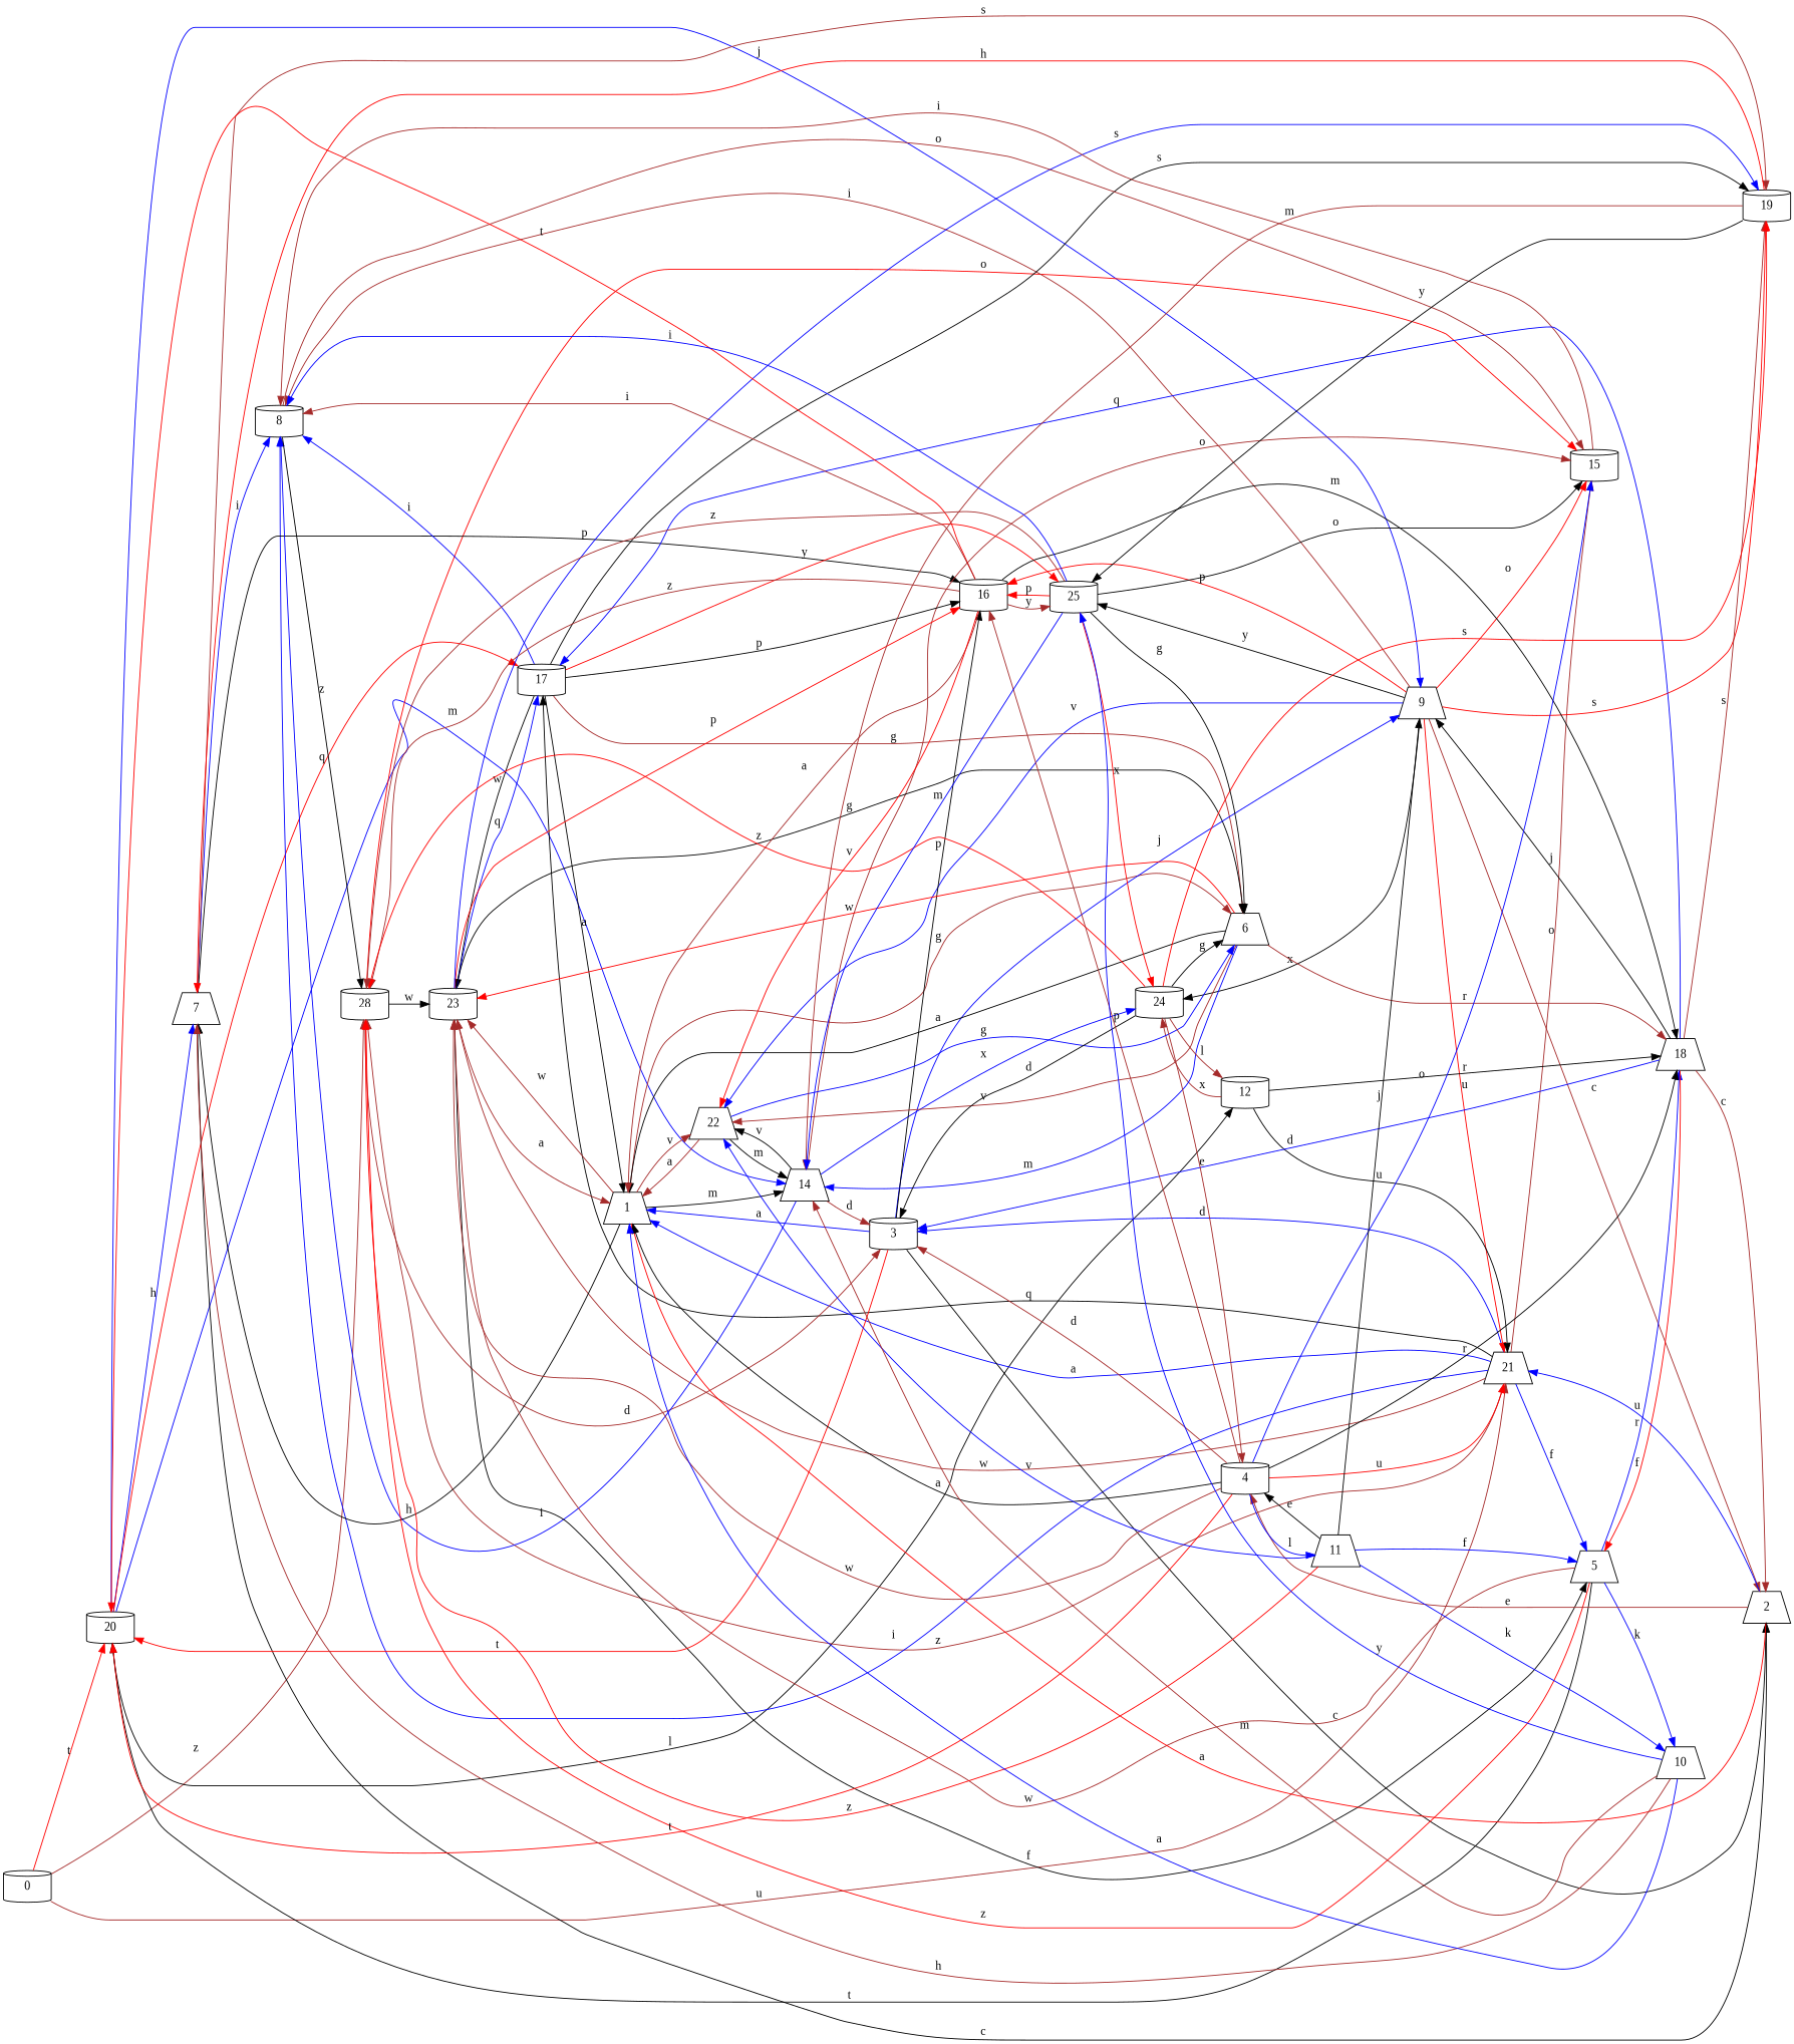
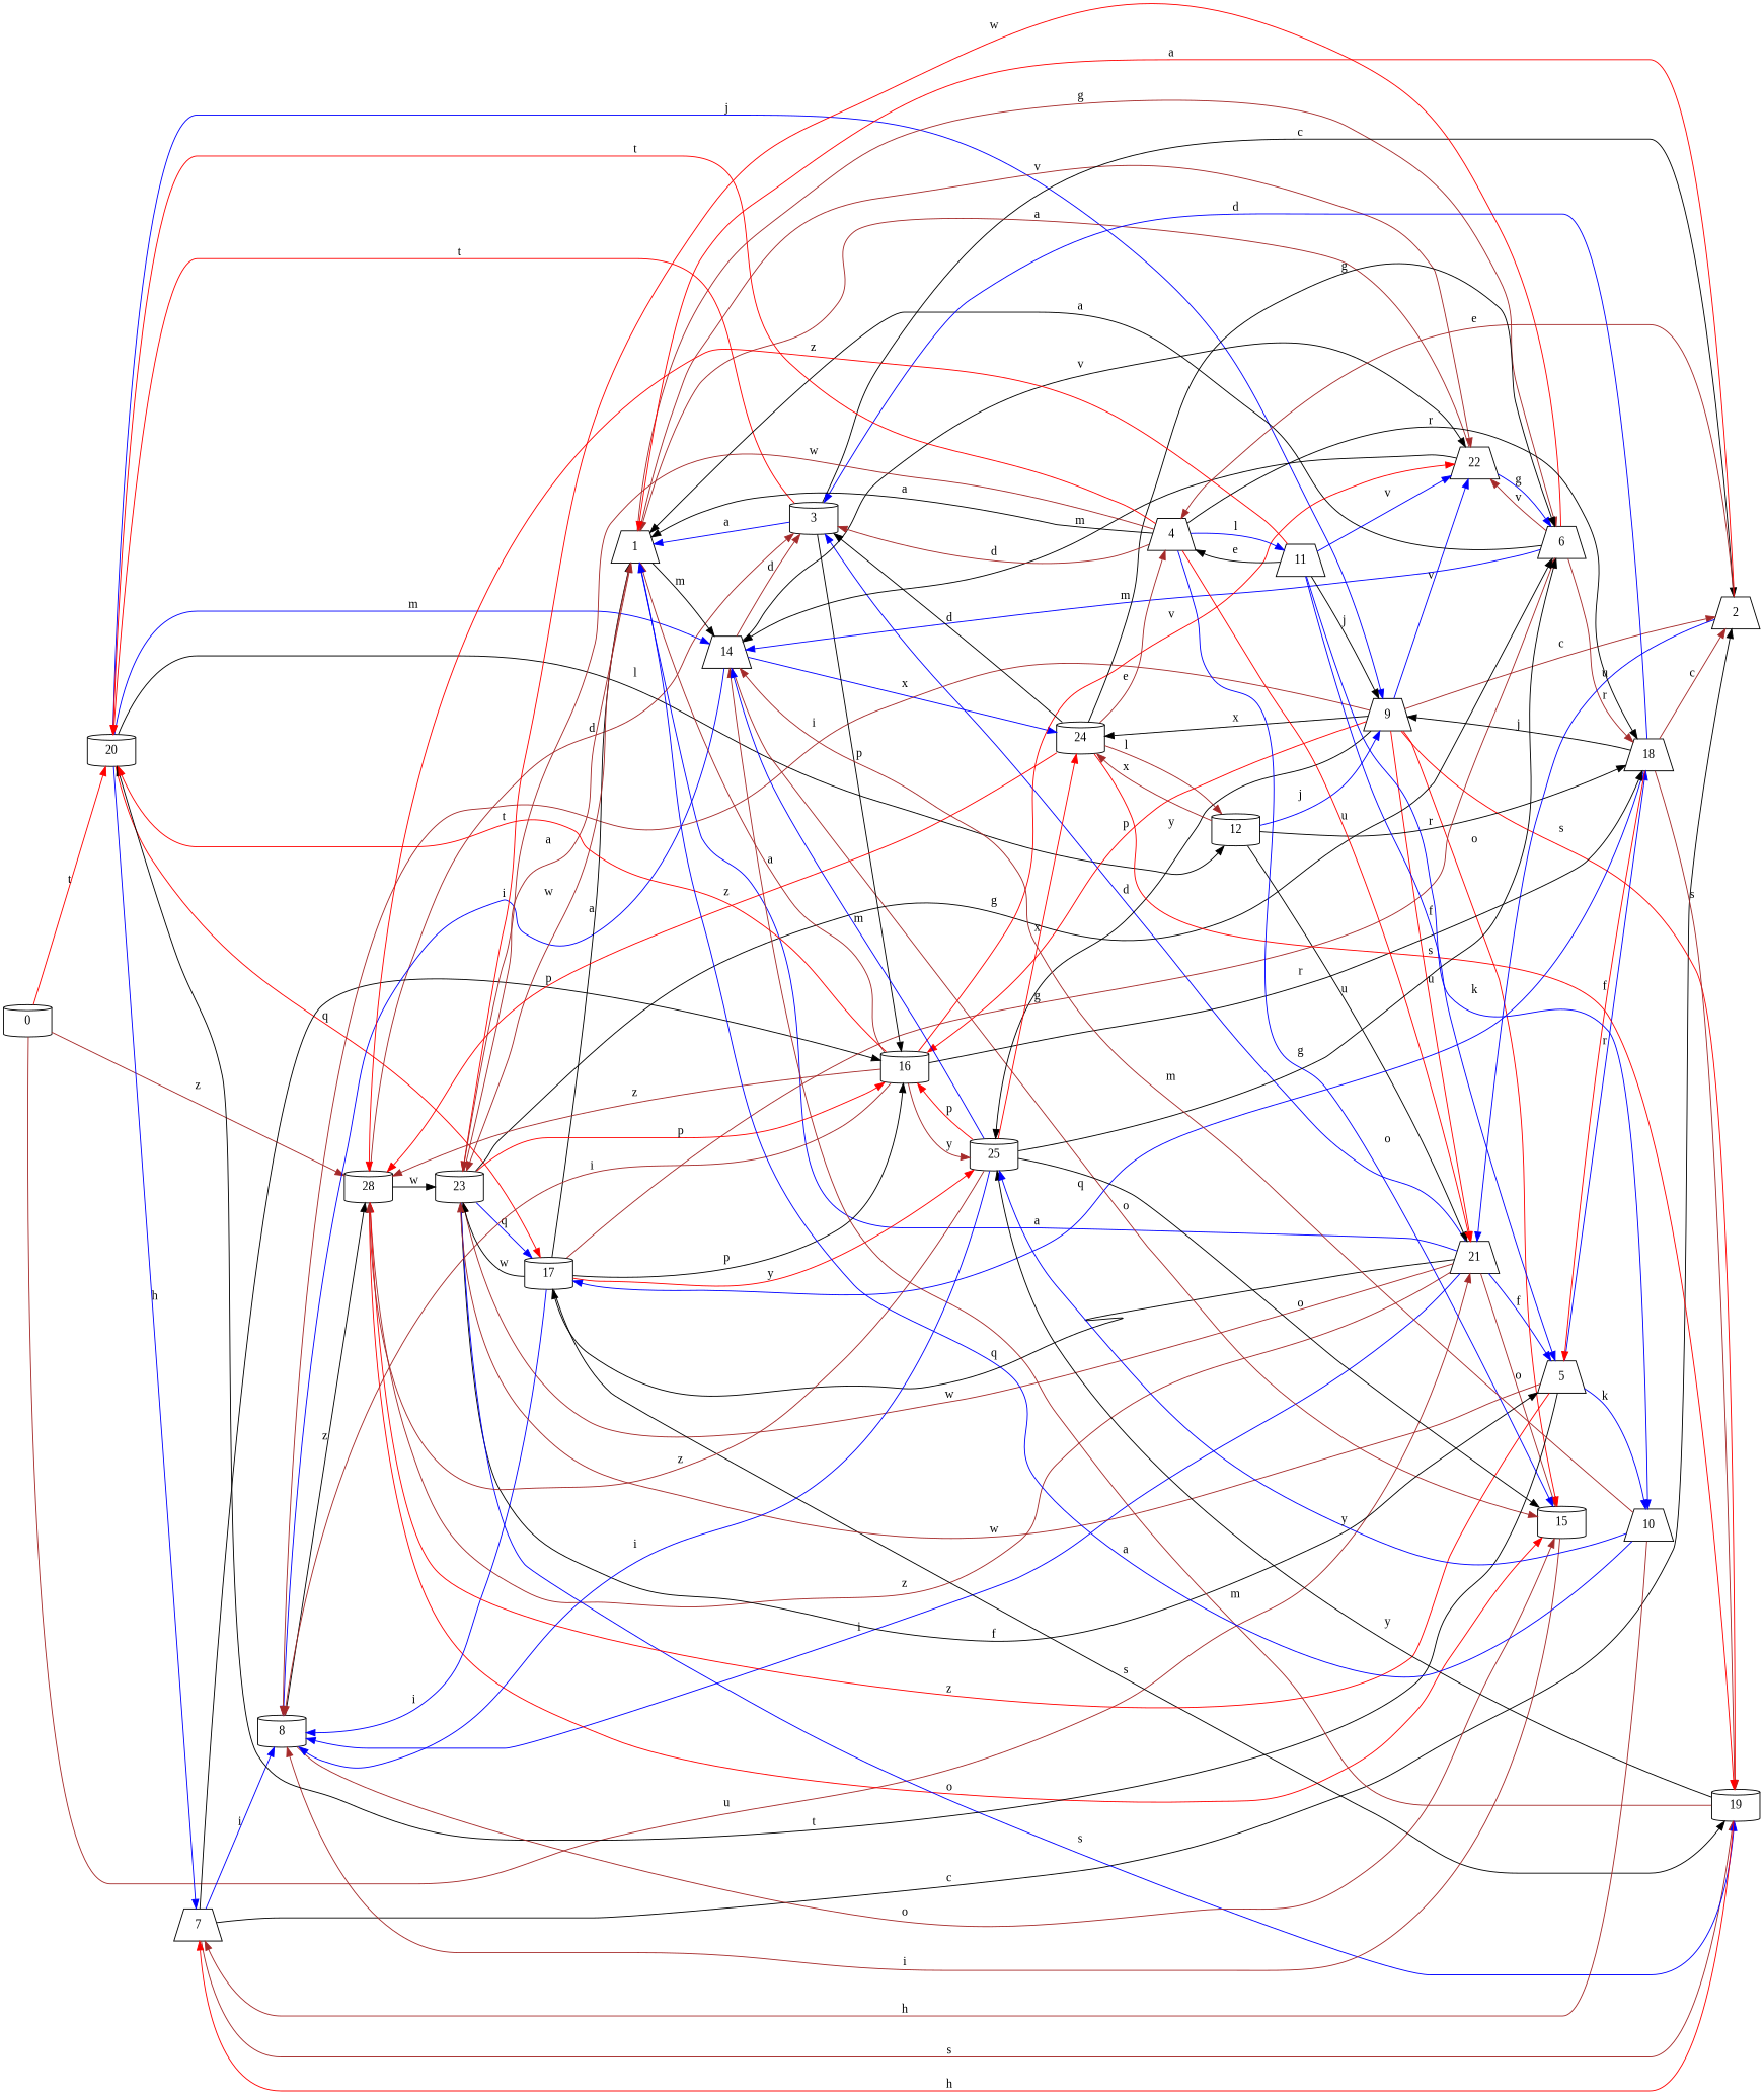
  strict digraph {
    fontname="Liberation Serif"
    rankdir=LR
    node [fontname="Liberation Serif" shape=cylinder]
    edge [color=brown fontname="Liberation Serif"]
    0
    20
    21 [shape=trapezium]
    28
    7 [shape=trapezium]
    14 [shape=trapezium]
    9 [shape=trapezium]
    12
    17
    1 [shape=trapezium]
    23
    3
    15
    5 [shape=trapezium]
    8
    6 [shape=trapezium]
    22 [shape=trapezium]
    18 [shape=trapezium]
    2 [shape=trapezium]
    16
    19
    24
-   4
+   4 [shape=trapezium]
    11 [shape=trapezium]
    25
    10 [shape=trapezium]
    0 -> 20 [color=red label=t]
    0 -> 21 [label=u]
    0 -> 28 [label=z]
    20 -> 7 [color=blue label=h]
    20 -> 14 [color=blue label=m]
    20 -> 9 [color=blue label=j]
    20 -> 12 [color=black label=l]
    20 -> 17 [color=red label=q]
    21 -> 28 [label=z]
    21 -> 17 [color=black label=q]
    21 -> 1 [color=blue label=a]
    21 -> 23 [label=w]
    21 -> 3 [color=blue label=d]
    21 -> 15 [label=o]
    21 -> 5 [color=blue label=f]
    21 -> 8 [color=blue label=i]
    28 -> 23 [color=black label=w]
    28 -> 3 [label=d]
    28 -> 15 [color=red label=o]
    7 -> 8 [color=blue label=i]
    7 -> 2 [color=black label=c]
    7 -> 16 [color=black label=p]
    7 -> 19 [label=s]
    14 -> 3 [label=d]
    14 -> 15 [label=o]
    14 -> 8 [color=blue label=i]
    14 -> 22 [color=black label=v]
    14 -> 24 [color=blue label=x]
    9 -> 21 [color=red label=u]
    9 -> 15 [color=red label=o]
    9 -> 8 [label=i]
    9 -> 22 [color=blue label=v]
    9 -> 2 [label=c]
    9 -> 16 [color=red label=p]
    9 -> 19 [color=red label=s]
    9 -> 24 [color=black label=x]
    9 -> 25 [color=black label=y]
    12 -> 21 [color=black label=u]
    12 -> 18 [color=black label=r]
    12 -> 24 [label=x]
    17 -> 1 [color=black label=a]
    17 -> 23 [color=black label=w]
    17 -> 8 [color=blue label=i]
    17 -> 6 [label=g]
    17 -> 16 [color=black label=p]
    17 -> 19 [color=black label=s]
    17 -> 25 [color=red label=y]
-   1 -> 7 [color=black label=h]
    1 -> 14 [color=black label=m]
    1 -> 23 [label=w]
    1 -> 6 [label=g]
    1 -> 22 [label=v]
    23 -> 17 [color=blue label=q]
    23 -> 1 [label=a]
    23 -> 5 [color=black label=f]
    23 -> 6 [color=black label=g]
    23 -> 16 [color=red label=p]
    23 -> 19 [color=blue label=s]
    3 -> 20 [color=red label=t]
-   3 -> 9 [color=blue label=j]
+   12 -> 9 [color=blue label=j]
    3 -> 1 [color=blue label=a]
    3 -> 2 [color=black label=c]
    3 -> 16 [color=black label=p]
    15 -> 8 [label=i]
    5 -> 20 [color=black label=t]
    5 -> 28 [color=red label=z]
    5 -> 23 [label=w]
    5 -> 18 [color=blue label=r]
    5 -> 10 [color=blue label=k]
    8 -> 28 [color=black label=z]
    8 -> 15 [label=o]
    6 -> 14 [color=blue label=m]
    6 -> 1 [color=black label=a]
    6 -> 23 [color=red label=w]
    6 -> 22 [label=v]
    6 -> 18 [label=r]
    22 -> 14 [color=black label=m]
    22 -> 1 [label=a]
    22 -> 6 [color=blue label=g]
    18 -> 9 [color=black label=j]
    18 -> 17 [color=blue label=q]
    18 -> 3 [color=blue label=d]
    18 -> 5 [color=red label=f]
    18 -> 2 [label=c]
    18 -> 19 [label=s]
    2 -> 21 [color=blue label=u]
    2 -> 1 [color=red label=a]
    2 -> 4 [label=e]
    16 -> 20 [color=red label=t]
    16 -> 28 [label=z]
    16 -> 1 [label=a]
    16 -> 8 [label=i]
    16 -> 22 [color=red label=v]
-   16 -> 18 [color=black label=m]
+   16 -> 18 [color=black label=r]
    16 -> 25 [label=y]
    19 -> 7 [color=red label=h]
    19 -> 14 [label=m]
    19 -> 25 [color=black label=y]
    24 -> 28 [color=red label=z]
    24 -> 12 [label=l]
    24 -> 3 [color=black label=d]
    24 -> 6 [color=black label=g]
    24 -> 19 [color=red label=s]
    24 -> 4 [label=e]
    4 -> 20 [color=red label=t]
    4 -> 21 [color=red label=u]
    4 -> 1 [color=black label=a]
    4 -> 23 [label=w]
    4 -> 3 [label=d]
    4 -> 15 [color=blue label=o]
    4 -> 18 [color=black label=r]
-   4 -> 16 [label=p]
    4 -> 11 [color=blue label=l]
    11 -> 28 [color=red label=z]
    11 -> 9 [color=black label=j]
    11 -> 5 [color=blue label=f]
    11 -> 22 [color=blue label=v]
    11 -> 4 [color=black label=e]
    11 -> 10 [color=blue label=k]
    25 -> 28 [label=z]
    25 -> 14 [color=blue label=m]
    25 -> 15 [color=black label=o]
    25 -> 8 [color=blue label=i]
    25 -> 6 [color=black label=g]
    25 -> 16 [color=red label=p]
    25 -> 24 [color=red label=x]
    10 -> 7 [label=h]
    10 -> 14 [label=m]
    10 -> 1 [color=blue label=a]
    10 -> 25 [color=blue label=y]
  }
